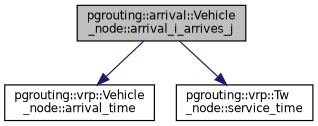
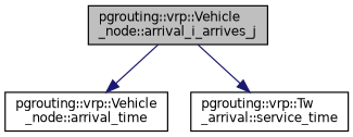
  digraph {
    rankdir=TB
    node [color=black fillcolor=white fontname=Helvetica fontsize=10 shape=record style=filled]
    edge [color=midnightblue fontname=Helvetica fontsize=10 labelfontname=Helvetica labelfontsize=10 style=solid]
-   n1 [fillcolor=grey75 fontcolor=black height=0.2 label="pgrouting::arrival::Vehicle\l_node::arrival_i_arrives_j" width=0.4]
+   n1 [fillcolor=grey75 fontcolor=black height=0.2 label="pgrouting::vrp::Vehicle\l_node::arrival_i_arrives_j" width=0.4]
    n2 [height=0.2 label="pgrouting::vrp::Vehicle\l_node::arrival_time" width=0.4]
-   n3 [height=0.2 label="pgrouting::vrp::Tw\l_node::service_time" width=0.4]
+   n3 [height=0.2 label="pgrouting::vrp::Tw\l_arrival::service_time" width=0.4]
    n1 -> n2
    n1 -> n3
  }
